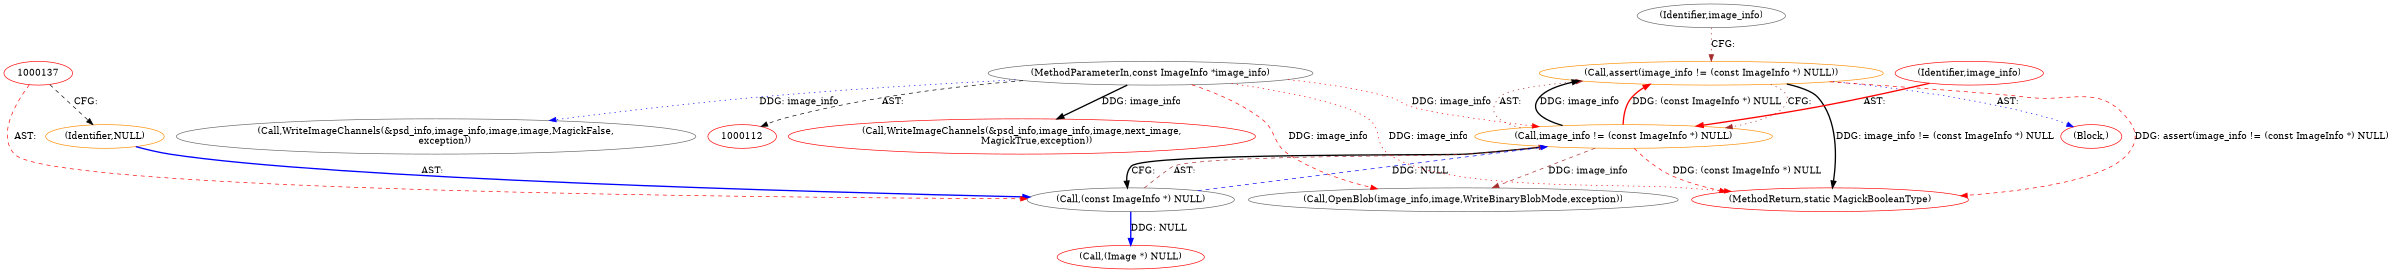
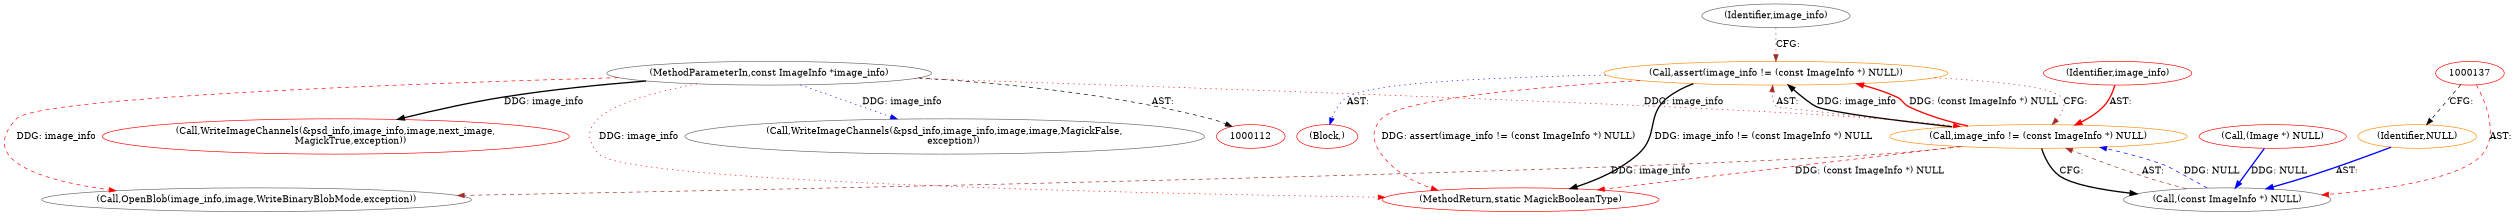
  digraph {
    node [color=red]
    edge [color=red style=dashed]
    n1 [color=darkorange label="(Call,assert(image_info != (const ImageInfo *) NULL))"]
    n2 [color=darkorange label="(Call,image_info != (const ImageInfo *) NULL)"]
    n3 [label="(Block,)"]
    n4 [label="(MethodReturn,static MagickBooleanType)"]
    n5 [color=gray40 label="(Call,(const ImageInfo *) NULL)"]
    n6 [color=gray40 label="(Call,OpenBlob(image_info,image,WriteBinaryBlobMode,exception))"]
    n7 [label="(Call,(Image *) NULL)"]
    n8 [color=gray40 label="(MethodParameterIn,const ImageInfo *image_info)"]
    n9 [label="(Call,WriteImageChannels(&psd_info,image_info,image,next_image,\n          MagickTrue,exception))"]
    n10 [color=gray40 label="(Call,WriteImageChannels(&psd_info,image_info,image,image,MagickFalse,\n      exception))"]
    1000112
    n12 [color=darkorange label="(Identifier,NULL)"]
    n13 [label="(Identifier,image_info)"]
    n14 [color=gray40 label="(Identifier,image_info)"]
    1000137
    n1 -> n2 [color=brown label="CFG: " style=dotted]
    n1 -> n3 [color=blue label="AST: " style=dotted]
    n1 -> n4 [color=black label="DDG: image_info != (const ImageInfo *) NULL" style=bold]
    n1 -> n4 [label="DDG: assert(image_info != (const ImageInfo *) NULL)"]
    n2 -> n1 [color=brown label="AST: " style=dotted]
    n2 -> n1 [color=black label="DDG: image_info" style=bold]
    n2 -> n1 [label="DDG: (const ImageInfo *) NULL" style=bold]
    n2 -> n4 [label="DDG: (const ImageInfo *) NULL"]
    n2 -> n5 [color=black label="CFG: " style=bold]
    n2 -> n6 [color=brown label="DDG: image_info"]
    n5 -> n2 [color=brown label="AST: "]
    n5 -> n2 [color=blue label="DDG: NULL"]
-   n5 -> n7 [color=blue label="DDG: NULL" style=bold]
+   n7 -> n5 [color=blue label="DDG: NULL" style=bold]
    n8 -> n2 [label="DDG: image_info" style=dotted]
    n8 -> n4 [label="DDG: image_info" style=dotted]
    n8 -> n6 [label="DDG: image_info"]
    n8 -> n9 [color=black label="DDG: image_info" style=bold]
    n8 -> n10 [color=blue label="DDG: image_info" style=dotted]
    n8 -> 1000112 [color=black label="AST: "]
    n12 -> n5 [color=blue label="AST: " style=bold]
    n13 -> n2 [label="AST: " style=bold]
    n14 -> n1 [color=brown label="CFG: " style=dotted]
    1000137 -> n5 [label="AST: "]
    1000137 -> n12 [color=black label="CFG: "]
  }
